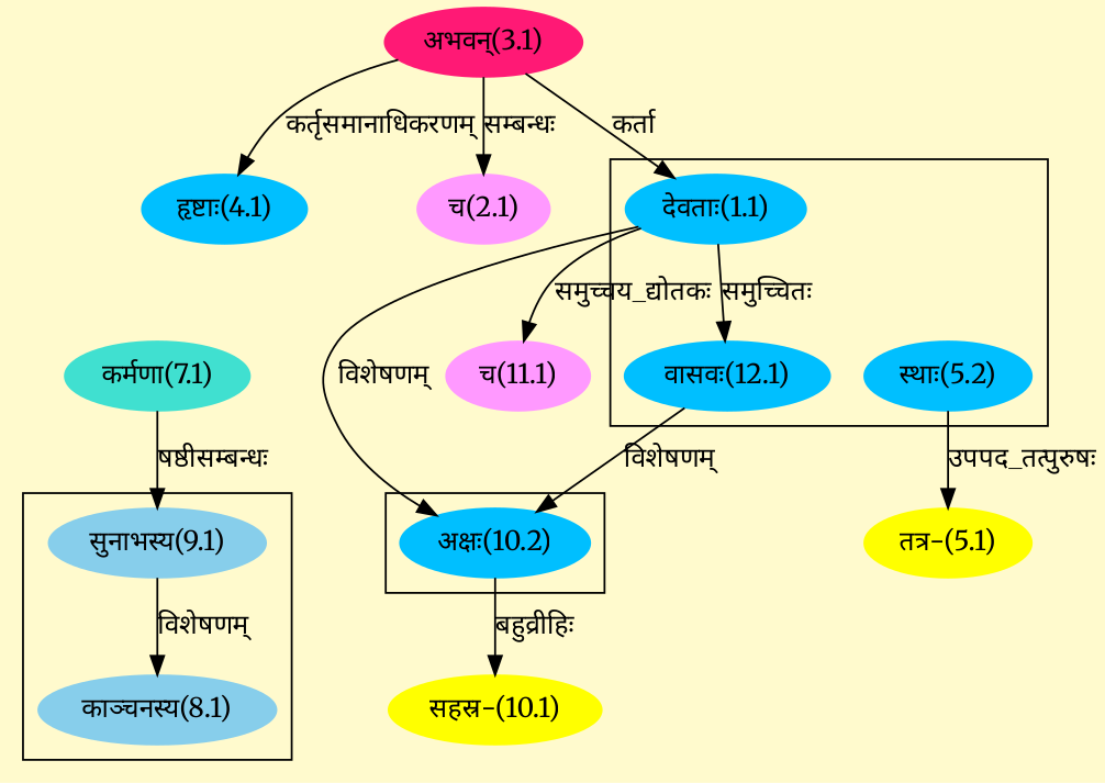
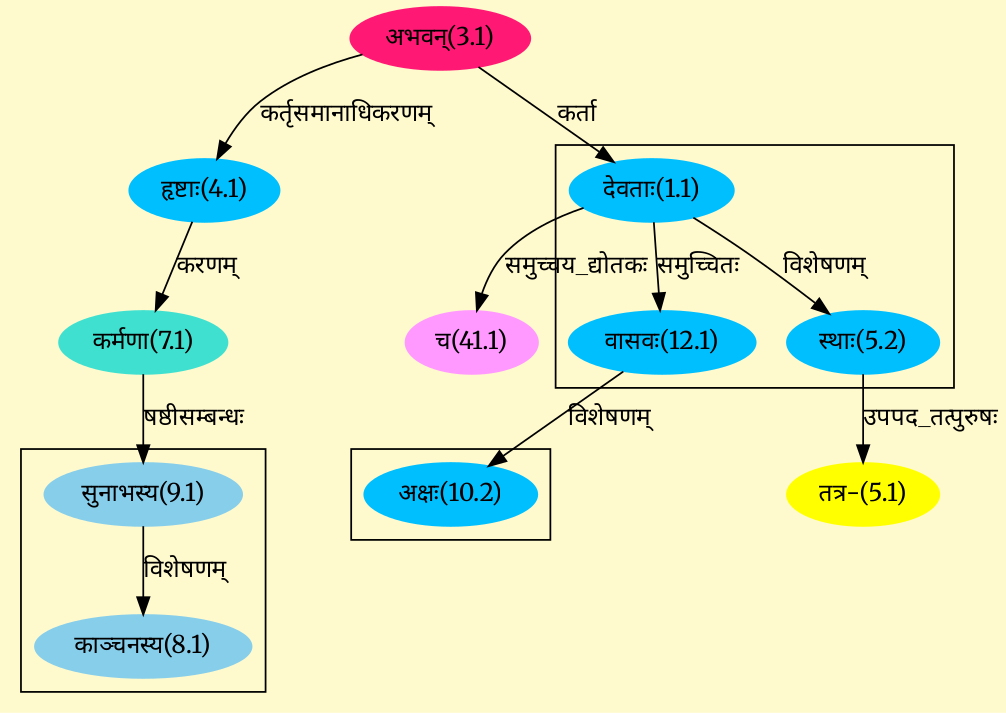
  digraph {
    bgcolor=lemonchiffon1
    compound=true
    fontname=Merriweather
    rankdir=BT
    node [color="#00BFFF" fontname=Merriweather style=filled]
    edge [dir=back fontname=Merriweather]
    n1 [label="स्थाः(5.2)"]
    n2 [label="देवताः(1.1)"]
    n3 [label="वासवः(12.1)"]
    n4 [color="#87CEEB" label="सुनाभस्य(9.1)"]
    n5 [color="#87CEEB" label="काञ्चनस्य(8.1)"]
    n6 [label="अक्षः(10.2)"]
    n7 [color="#FF1975" label="अभवन्(3.1)"]
    n8 [color="#40E0D0" label="कर्मणा(7.1)"]
    n9 [label="हृष्टाः(4.1)"]
-   n10 [color="#FF99FF" label="च(2.1)"]
    n11 [color="#FFFF00" label="तत्र-(5.1)"]
-   n12 [color="#FFFF00" label="सहस्र-(10.1)"]
-   n13 [color="#FF99FF" label="च(11.1)"]
+   n13 [color="#FF99FF" label="च(41.1)"]
    subgraph cluster_1 {
      n1
      n2
      n3
    }
    subgraph cluster_2 {
      n4
      n5
    }
    subgraph cluster_3 {
      n6
    }
-   n6 -> n2 [label="विशेषणम्"]
+   n1 -> n2 [label="विशेषणम्"]
    n2 -> n7 [label="कर्ता"]
    n3 -> n2 [label="समुच्चितः"]
    n4 -> n8 [label="षष्ठीसम्बन्धः"]
    n5 -> n4 [label="विशेषणम्"]
    n6 -> n3 [label="विशेषणम्"]
+   n8 -> n9 [label="करणम्"]
    n9 -> n7 [label="कर्तृसमानाधिकरणम्"]
-   n10 -> n7 [label="सम्बन्धः"]
    n11 -> n1 [label="उपपद_तत्पुरुषः"]
-   n12 -> n6 [label="बहुव्रीहिः"]
    n13 -> n2 [label="समुच्चय_द्योतकः"]
  }
